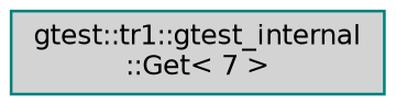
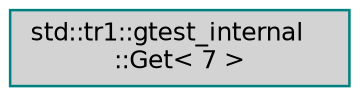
  digraph {
    rankdir=LR
-   n1 [color=teal fillcolor=lightgrey fontname=Helvetica fontsize=10 height=0.2 label="gtest::tr1::gtest_internal\l::Get\< 7 \>" shape=box style=filled width=0.4]
+   n1 [color=teal fillcolor=lightgrey fontname=Helvetica fontsize=10 height=0.2 label="std::tr1::gtest_internal\l::Get\< 7 \>" shape=box style=filled width=0.4]
  }
